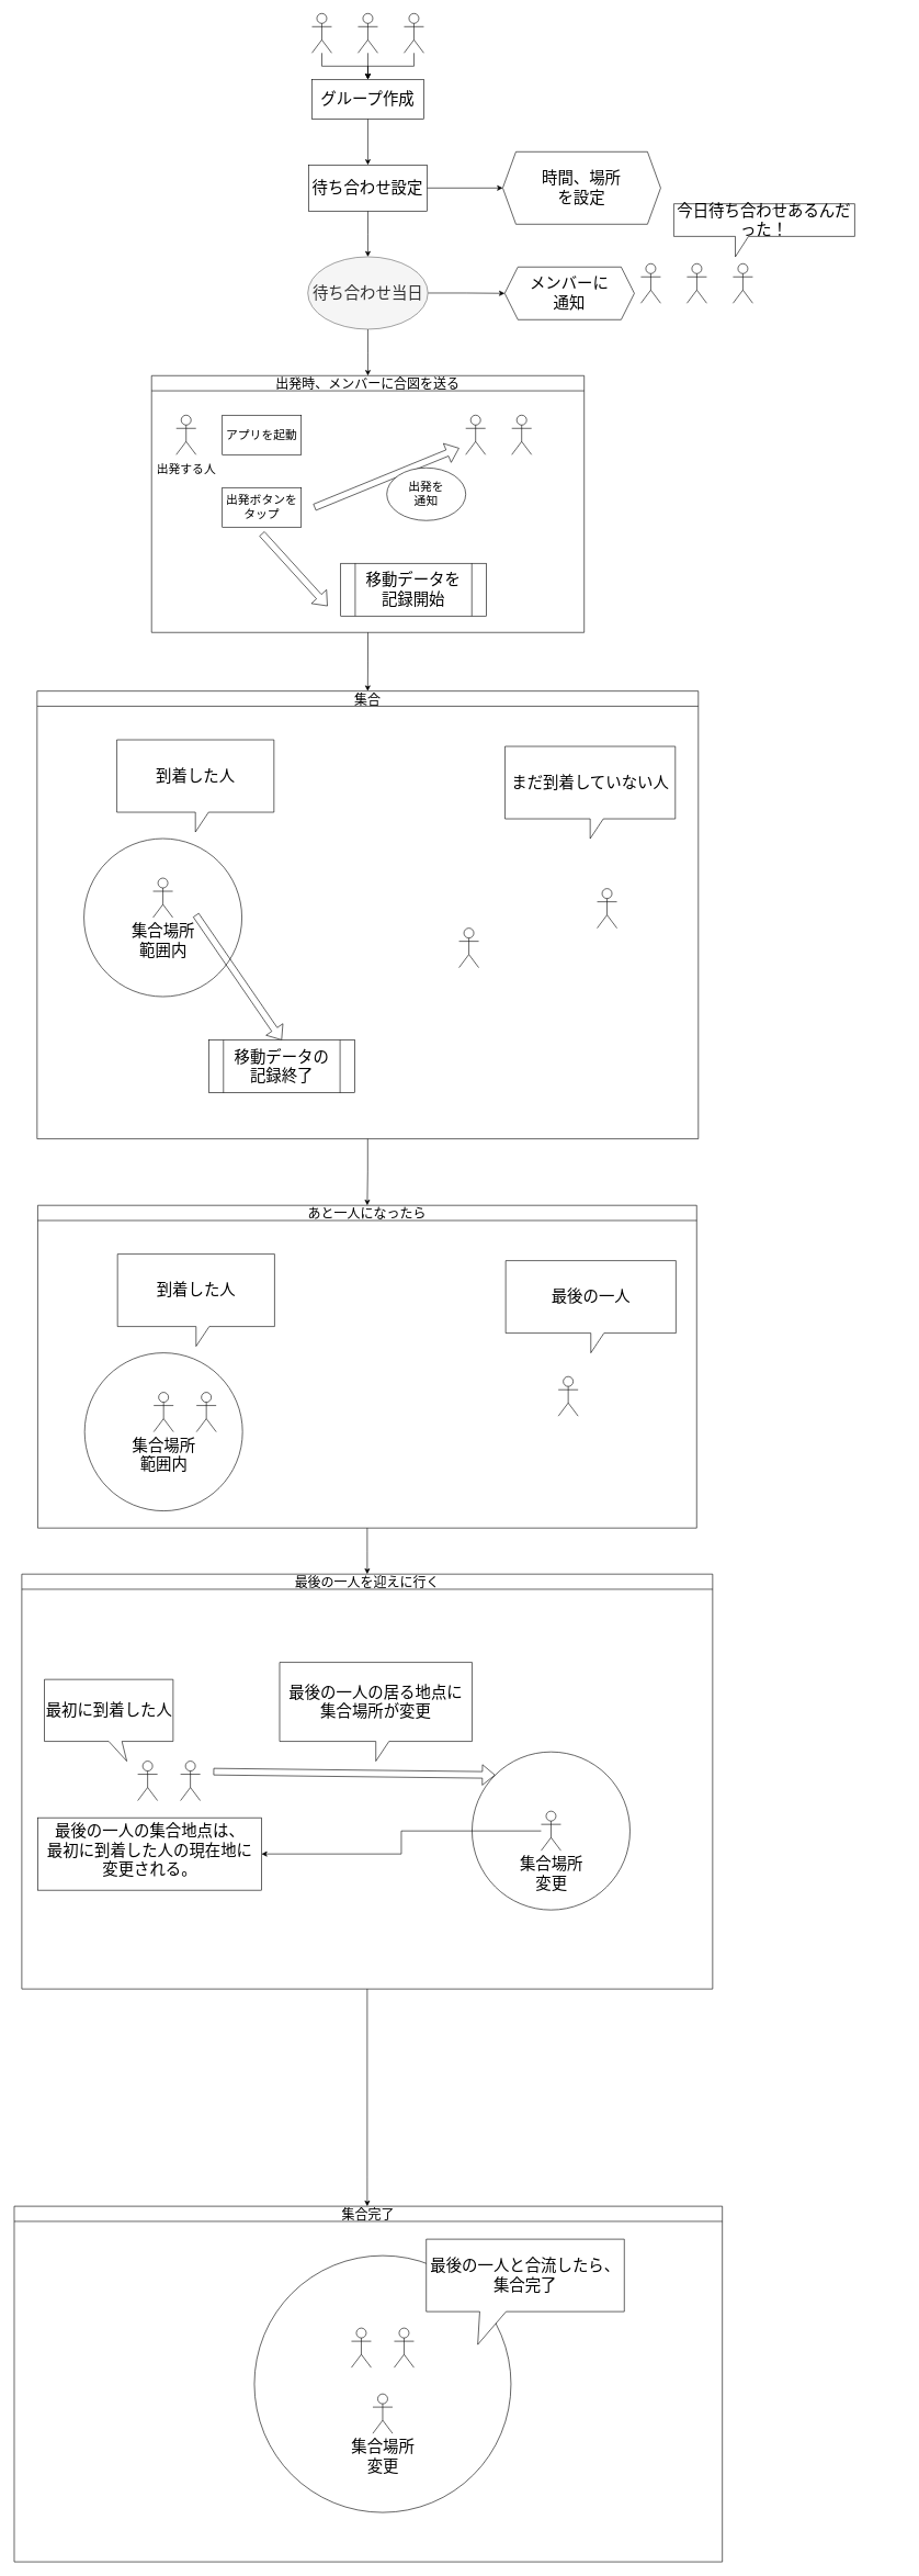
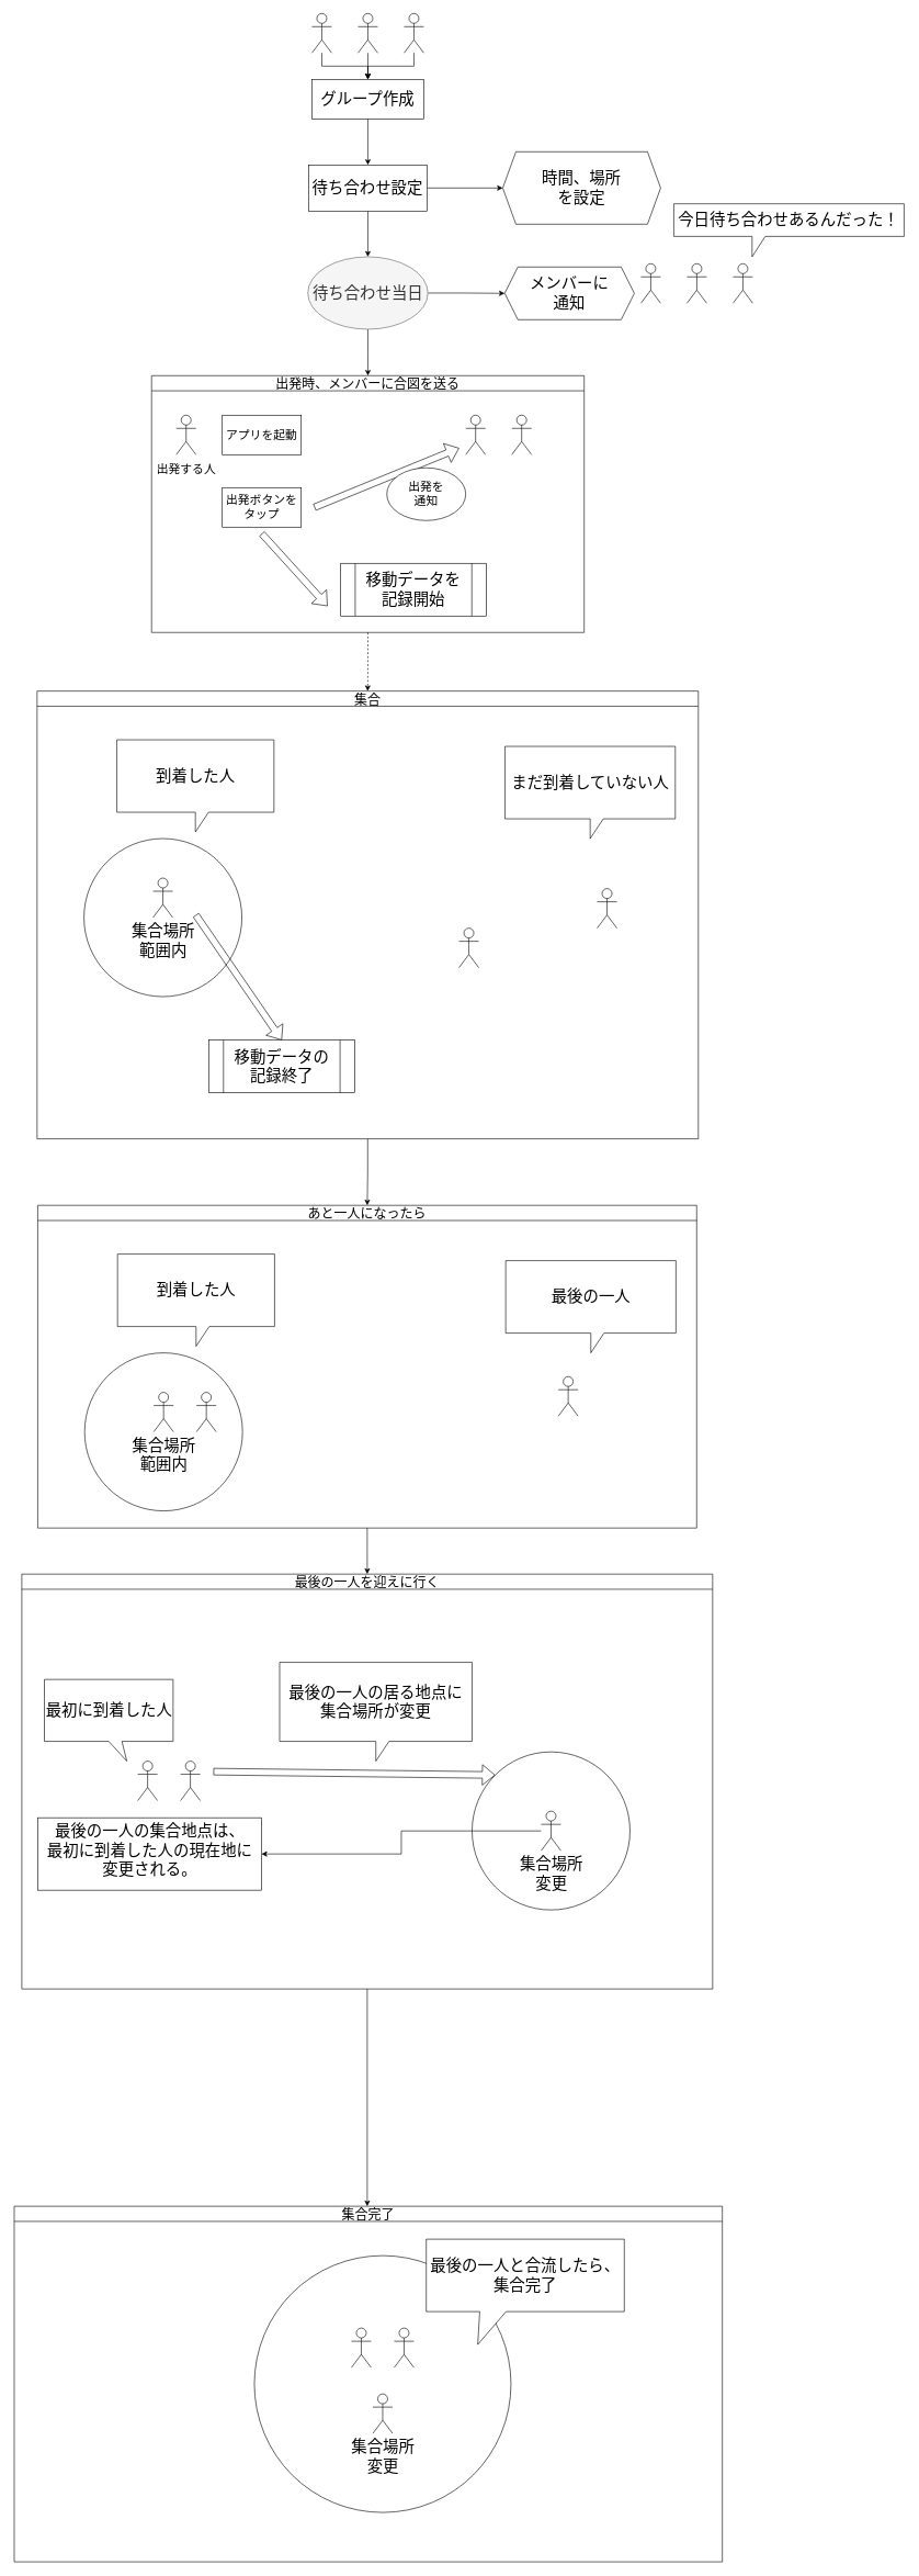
  <mxCell id="0" />
  <mxCell id="1" parent="0" />
  <mxCell id="2" value="" style="edgeStyle=orthogonalEdgeStyle;rounded=0;orthogonalLoop=1;jettySize=auto;html=1;fontSize=24;" parent="1" source="3" target="12" edge="1"><mxGeometry relative="1" as="geometry" /></mxCell>
  <mxCell id="3" value="&lt;font style=&quot;font-size: 24px;&quot;&gt;グループ作成&lt;/font&gt;" style="rounded=0;whiteSpace=wrap;html=1;" parent="1" vertex="1"><mxGeometry x="473.25" y="120" width="170" height="60" as="geometry" /></mxCell>
  <mxCell id="4" value="" style="edgeStyle=orthogonalEdgeStyle;rounded=0;orthogonalLoop=1;jettySize=auto;html=1;fontSize=24;" parent="1" source="5" target="3" edge="1"><mxGeometry relative="1" as="geometry" /></mxCell>
  <mxCell id="5" value="&lt;br&gt;" style="shape=umlActor;verticalLabelPosition=bottom;verticalAlign=top;html=1;outlineConnect=0;fontSize=24;" parent="1" vertex="1"><mxGeometry x="473.25" y="20" width="30" height="60" as="geometry" /></mxCell>
  <mxCell id="6" style="edgeStyle=orthogonalEdgeStyle;rounded=0;orthogonalLoop=1;jettySize=auto;html=1;fontSize=24;entryX=0.5;entryY=0;entryDx=0;entryDy=0;" parent="1" source="7" target="3" edge="1"><mxGeometry relative="1" as="geometry"><mxPoint x="558.25" y="110" as="targetPoint" /></mxGeometry></mxCell>
  <mxCell id="7" value="" style="shape=umlActor;verticalLabelPosition=bottom;verticalAlign=top;html=1;outlineConnect=0;fontSize=24;" parent="1" vertex="1"><mxGeometry x="543.25" y="20" width="30" height="60" as="geometry" /></mxCell>
  <mxCell id="8" value="" style="edgeStyle=orthogonalEdgeStyle;rounded=0;orthogonalLoop=1;jettySize=auto;html=1;fontSize=24;" parent="1" source="9" target="3" edge="1"><mxGeometry relative="1" as="geometry" /></mxCell>
  <mxCell id="9" value="" style="shape=umlActor;verticalLabelPosition=bottom;verticalAlign=top;html=1;outlineConnect=0;fontSize=24;" parent="1" vertex="1"><mxGeometry x="613.25" y="20" width="30" height="60" as="geometry" /></mxCell>
  <mxCell id="10" value="" style="edgeStyle=orthogonalEdgeStyle;rounded=0;orthogonalLoop=1;jettySize=auto;html=1;fontSize=24;" parent="1" source="12" target="16" edge="1"><mxGeometry relative="1" as="geometry" /></mxCell>
  <mxCell id="11" style="edgeStyle=orthogonalEdgeStyle;rounded=0;orthogonalLoop=1;jettySize=auto;html=1;entryX=0;entryY=0.5;entryDx=0;entryDy=0;" parent="1" source="12" target="13" edge="1"><mxGeometry relative="1" as="geometry" /></mxCell>
  <mxCell id="12" value="待ち合わせ設定" style="rounded=0;whiteSpace=wrap;html=1;fontSize=24;" parent="1" vertex="1"><mxGeometry x="468.25" y="250" width="180" height="70" as="geometry" /></mxCell>
  <mxCell id="13" value="時間、場所&lt;br&gt;を設定" style="shape=hexagon;perimeter=hexagonPerimeter2;whiteSpace=wrap;html=1;fixedSize=1;fontSize=24;" parent="1" vertex="1"><mxGeometry x="763.25" y="230" width="240" height="110" as="geometry" /></mxCell>
  <mxCell id="14" style="edgeStyle=orthogonalEdgeStyle;rounded=0;orthogonalLoop=1;jettySize=auto;html=1;entryX=0.5;entryY=0;entryDx=0;entryDy=0;fontSize=24;" parent="1" source="16" target="18" edge="1"><mxGeometry relative="1" as="geometry" /></mxCell>
  <mxCell id="15" style="edgeStyle=orthogonalEdgeStyle;rounded=0;orthogonalLoop=1;jettySize=auto;html=1;entryX=0;entryY=0.5;entryDx=0;entryDy=0;" parent="1" source="16" target="31" edge="1"><mxGeometry relative="1" as="geometry" /></mxCell>
  <mxCell id="16" value="待ち合わせ当日" style="ellipse;whiteSpace=wrap;html=1;fontSize=24;fillColor=#f5f5f5;fontColor=#333333;strokeColor=#666666;" parent="1" vertex="1"><mxGeometry x="467" y="389.5" width="182.5" height="110" as="geometry" /></mxCell>
- <mxCell id="17" value="" style="edgeStyle=orthogonalEdgeStyle;rounded=0;orthogonalLoop=1;jettySize=auto;html=1;fontSize=24;" parent="1" source="18" target="34" edge="1"><mxGeometry relative="1" as="geometry" /></mxCell>
+ <mxCell id="17" value="" style="edgeStyle=orthogonalEdgeStyle;rounded=0;orthogonalLoop=1;jettySize=auto;html=1;fontSize=24;dashed=1;" parent="1" source="18" target="34" edge="1"><mxGeometry relative="1" as="geometry" /></mxCell>
  <mxCell id="18" value="出発時、メンバーに合図を送る" style="swimlane;fontSize=20;fontStyle=0" parent="1" vertex="1"><mxGeometry x="229.5" y="570" width="657.5" height="390" as="geometry" /></mxCell>
  <mxCell id="19" value="&lt;font style=&quot;font-size: 18px;&quot;&gt;出発する人&lt;/font&gt;" style="shape=umlActor;verticalLabelPosition=bottom;verticalAlign=top;html=1;outlineConnect=0;fontSize=24;" parent="18" vertex="1"><mxGeometry x="37.5" y="60" width="30" height="60" as="geometry" /></mxCell>
  <mxCell id="20" value="アプリを起動" style="rounded=0;whiteSpace=wrap;html=1;fontSize=18;" parent="18" vertex="1"><mxGeometry x="107.5" y="60" width="120" height="60" as="geometry" /></mxCell>
  <mxCell id="21" value="出発ボタンを&lt;br&gt;タップ" style="rounded=0;whiteSpace=wrap;html=1;fontSize=18;" parent="18" vertex="1"><mxGeometry x="107.5" y="170" width="120" height="60" as="geometry" /></mxCell>
  <mxCell id="22" value="" style="shape=umlActor;verticalLabelPosition=bottom;verticalAlign=top;html=1;outlineConnect=0;fontSize=24;" parent="18" vertex="1"><mxGeometry x="477.5" y="60" width="30" height="60" as="geometry" /></mxCell>
  <mxCell id="23" value="" style="shape=umlActor;verticalLabelPosition=bottom;verticalAlign=top;html=1;outlineConnect=0;fontSize=24;" parent="18" vertex="1"><mxGeometry x="547.5" y="60" width="30" height="60" as="geometry" /></mxCell>
  <mxCell id="24" value="" style="shape=flexArrow;endArrow=classic;html=1;rounded=0;fontSize=18;" parent="18" edge="1"><mxGeometry width="50" height="50" relative="1" as="geometry"><mxPoint x="247.5" y="200" as="sourcePoint" /><mxPoint x="467.5" y="110" as="targetPoint" /></mxGeometry></mxCell>
  <mxCell id="25" value="出発を&lt;br&gt;通知" style="ellipse;whiteSpace=wrap;html=1;fontSize=18;" parent="18" vertex="1"><mxGeometry x="357.5" y="140" width="120" height="80" as="geometry" /></mxCell>
  <mxCell id="26" value="&lt;font style=&quot;font-size: 24px;&quot;&gt;移動データを&lt;br&gt;記録開始&lt;br&gt;&lt;/font&gt;" style="shape=process;whiteSpace=wrap;html=1;backgroundOutline=1;fontSize=18;" parent="18" vertex="1"><mxGeometry x="287.5" y="285" width="221.25" height="80" as="geometry" /></mxCell>
  <mxCell id="27" value="" style="shape=flexArrow;endArrow=classic;html=1;rounded=0;fontSize=18;" parent="18" edge="1"><mxGeometry width="50" height="50" relative="1" as="geometry"><mxPoint x="167.5" y="240" as="sourcePoint" /><mxPoint x="267.5" y="350" as="targetPoint" /></mxGeometry></mxCell>
  <mxCell id="28" value="&lt;br&gt;" style="shape=umlActor;verticalLabelPosition=bottom;verticalAlign=top;html=1;outlineConnect=0;fontSize=24;" parent="1" vertex="1"><mxGeometry x="973.25" y="400" width="30" height="60" as="geometry" /></mxCell>
  <mxCell id="29" value="" style="shape=umlActor;verticalLabelPosition=bottom;verticalAlign=top;html=1;outlineConnect=0;fontSize=24;" parent="1" vertex="1"><mxGeometry x="1043.25" y="400" width="30" height="60" as="geometry" /></mxCell>
  <mxCell id="30" value="" style="shape=umlActor;verticalLabelPosition=bottom;verticalAlign=top;html=1;outlineConnect=0;fontSize=24;" parent="1" vertex="1"><mxGeometry x="1113.25" y="400" width="30" height="60" as="geometry" /></mxCell>
  <mxCell id="31" value="メンバーに&lt;br&gt;通知" style="shape=hexagon;perimeter=hexagonPerimeter2;whiteSpace=wrap;html=1;fixedSize=1;fontSize=24;" parent="1" vertex="1"><mxGeometry x="766.25" y="405" width="197" height="80" as="geometry" /></mxCell>
- <mxCell id="32" value="今日待ち合わせあるんだった！" style="shape=callout;whiteSpace=wrap;html=1;perimeter=calloutPerimeter;fontSize=24;position2=0.34;size=31;position=0.34;" parent="1" vertex="1"><mxGeometry x="1023.25" y="309" width="275" height="80.5" as="geometry" /></mxCell>
+ <mxCell id="32" value="今日待ち合わせあるんだった！" style="shape=callout;whiteSpace=wrap;html=1;perimeter=calloutPerimeter;fontSize=24;position2=0.34;size=31;position=0.34;" parent="1" vertex="1"><mxGeometry x="1023.25" y="309" width="350" height="80.5" as="geometry" /></mxCell>
  <mxCell id="33" value="" style="edgeStyle=orthogonalEdgeStyle;rounded=0;orthogonalLoop=1;jettySize=auto;html=1;fontSize=24;" parent="1" source="34" target="44" edge="1"><mxGeometry relative="1" as="geometry" /></mxCell>
  <mxCell id="34" value="集合" style="swimlane;fontSize=20;fontStyle=0" parent="1" vertex="1"><mxGeometry x="55.5" y="1049" width="1005" height="680" as="geometry" /></mxCell>
  <mxCell id="35" value="" style="ellipse;whiteSpace=wrap;html=1;aspect=fixed;fontSize=24;" parent="34" vertex="1"><mxGeometry x="71.25" y="224" width="240" height="240" as="geometry" /></mxCell>
  <mxCell id="36" value="集合場所&lt;br&gt;範囲内" style="shape=umlActor;verticalLabelPosition=bottom;verticalAlign=top;html=1;outlineConnect=0;fontSize=24;" parent="34" vertex="1"><mxGeometry x="176.25" y="284" width="30" height="60" as="geometry" /></mxCell>
  <mxCell id="37" value="" style="shape=umlActor;verticalLabelPosition=bottom;verticalAlign=top;html=1;outlineConnect=0;fontSize=24;" parent="34" vertex="1"><mxGeometry x="641.25" y="360" width="30" height="60" as="geometry" /></mxCell>
  <mxCell id="38" value="" style="shape=umlActor;verticalLabelPosition=bottom;verticalAlign=top;html=1;outlineConnect=0;fontSize=24;" parent="34" vertex="1"><mxGeometry x="851.25" y="300" width="30" height="60" as="geometry" /></mxCell>
  <mxCell id="39" value="到着した人" style="shape=callout;whiteSpace=wrap;html=1;perimeter=calloutPerimeter;fontSize=24;" parent="34" vertex="1"><mxGeometry x="121.25" y="74" width="238.75" height="140" as="geometry" /></mxCell>
  <mxCell id="40" value="まだ到着していない人" style="shape=callout;whiteSpace=wrap;html=1;perimeter=calloutPerimeter;fontSize=24;base=20;" parent="34" vertex="1"><mxGeometry x="711.25" y="84" width="258.75" height="140" as="geometry" /></mxCell>
  <mxCell id="41" value="" style="shape=flexArrow;endArrow=classic;html=1;rounded=0;fontSize=24;entryX=0.5;entryY=0;entryDx=0;entryDy=0;" parent="34" target="42" edge="1"><mxGeometry width="50" height="50" relative="1" as="geometry"><mxPoint x="241.25" y="340" as="sourcePoint" /><mxPoint x="321.25" y="530" as="targetPoint" /></mxGeometry></mxCell>
  <mxCell id="42" value="&lt;font style=&quot;font-size: 24px;&quot;&gt;移動データの&lt;br&gt;記録終了&lt;br&gt;&lt;/font&gt;" style="shape=process;whiteSpace=wrap;html=1;backgroundOutline=1;fontSize=18;" parent="34" vertex="1"><mxGeometry x="261.25" y="530" width="221.25" height="80" as="geometry" /></mxCell>
  <mxCell id="43" value="" style="edgeStyle=orthogonalEdgeStyle;rounded=0;orthogonalLoop=1;jettySize=auto;html=1;fontSize=24;" parent="1" source="44" target="52" edge="1"><mxGeometry relative="1" as="geometry" /></mxCell>
  <mxCell id="44" value="あと一人になったら" style="swimlane;fontSize=20;fontStyle=0" parent="1" vertex="1"><mxGeometry x="56.5" y="1830" width="1001.5" height="490" as="geometry" /></mxCell>
  <mxCell id="45" value="" style="ellipse;whiteSpace=wrap;html=1;aspect=fixed;fontSize=24;" parent="44" vertex="1"><mxGeometry x="71.25" y="224" width="240" height="240" as="geometry" /></mxCell>
  <mxCell id="46" value="集合場所&lt;br&gt;範囲内" style="shape=umlActor;verticalLabelPosition=bottom;verticalAlign=top;html=1;outlineConnect=0;fontSize=24;" parent="44" vertex="1"><mxGeometry x="176.25" y="284" width="30" height="60" as="geometry" /></mxCell>
  <mxCell id="47" value="" style="shape=umlActor;verticalLabelPosition=bottom;verticalAlign=top;html=1;outlineConnect=0;fontSize=24;" parent="44" vertex="1"><mxGeometry x="241.25" y="284" width="30" height="60" as="geometry" /></mxCell>
  <mxCell id="48" value="" style="shape=umlActor;verticalLabelPosition=bottom;verticalAlign=top;html=1;outlineConnect=0;fontSize=24;" parent="44" vertex="1"><mxGeometry x="791.25" y="260" width="30" height="60" as="geometry" /></mxCell>
  <mxCell id="49" value="到着した人" style="shape=callout;whiteSpace=wrap;html=1;perimeter=calloutPerimeter;fontSize=24;" parent="44" vertex="1"><mxGeometry x="121.25" y="74" width="238.75" height="140" as="geometry" /></mxCell>
  <mxCell id="50" value="最後の一人" style="shape=callout;whiteSpace=wrap;html=1;perimeter=calloutPerimeter;fontSize=24;base=20;" parent="44" vertex="1"><mxGeometry x="711.25" y="84" width="258.75" height="140" as="geometry" /></mxCell>
  <mxCell id="51" value="" style="edgeStyle=orthogonalEdgeStyle;rounded=0;orthogonalLoop=1;jettySize=auto;html=1;fontSize=24;" parent="1" source="52" target="62" edge="1"><mxGeometry relative="1" as="geometry"><Array as="points"><mxPoint x="558" y="3305" /><mxPoint x="558" y="3305" /></Array></mxGeometry></mxCell>
  <mxCell id="52" value="最後の一人を迎えに行く" style="swimlane;fontSize=20;fontStyle=0" parent="1" vertex="1"><mxGeometry x="32.25" y="2390" width="1050" height="630" as="geometry" /></mxCell>
  <mxCell id="53" value="" style="ellipse;whiteSpace=wrap;html=1;aspect=fixed;fontSize=24;" parent="52" vertex="1"><mxGeometry x="684.37" y="270" width="240" height="240" as="geometry" /></mxCell>
  <mxCell id="54" value="" style="shape=umlActor;verticalLabelPosition=bottom;verticalAlign=top;html=1;outlineConnect=0;fontSize=24;" parent="52" vertex="1"><mxGeometry x="176.25" y="284" width="30" height="60" as="geometry" /></mxCell>
  <mxCell id="55" value="" style="shape=umlActor;verticalLabelPosition=bottom;verticalAlign=top;html=1;outlineConnect=0;fontSize=24;" parent="52" vertex="1"><mxGeometry x="241.25" y="284" width="30" height="60" as="geometry" /></mxCell>
  <mxCell id="56" value="集合場所&lt;br&gt;変更" style="shape=umlActor;verticalLabelPosition=bottom;verticalAlign=top;html=1;outlineConnect=0;fontSize=24;" parent="52" vertex="1"><mxGeometry x="789.37" y="360" width="30" height="60" as="geometry" /></mxCell>
  <mxCell id="57" value="" style="shape=flexArrow;endArrow=classic;html=1;rounded=0;fontSize=24;entryX=0;entryY=0;entryDx=0;entryDy=0;" parent="52" target="53" edge="1"><mxGeometry width="50" height="50" relative="1" as="geometry"><mxPoint x="291.25" y="300" as="sourcePoint" /><mxPoint x="331.25" y="290" as="targetPoint" /></mxGeometry></mxCell>
  <mxCell id="58" value="最後の一人の居る地点に&lt;br&gt;集合場所が変更" style="shape=callout;whiteSpace=wrap;html=1;perimeter=calloutPerimeter;fontSize=24;" parent="52" vertex="1"><mxGeometry x="391.87" y="134" width="292.5" height="150" as="geometry" /></mxCell>
  <mxCell id="59" value="最後の一人の集合地点は、&lt;br&gt;最初に到着した人の現在地に&lt;br&gt;変更される。" style="whiteSpace=wrap;html=1;fontSize=24;verticalAlign=top;" parent="52" vertex="1"><mxGeometry x="24.37" y="370" width="340" height="110" as="geometry" /></mxCell>
  <mxCell id="60" value="" style="edgeStyle=orthogonalEdgeStyle;rounded=0;orthogonalLoop=1;jettySize=auto;html=1;fontSize=24;" parent="52" source="56" target="59" edge="1"><mxGeometry relative="1" as="geometry" /></mxCell>
  <mxCell id="61" value="最初に到着した人" style="shape=callout;whiteSpace=wrap;html=1;perimeter=calloutPerimeter;fontSize=24;position2=0.64;" parent="52" vertex="1"><mxGeometry x="34.37" y="160" width="195.63" height="124" as="geometry" /></mxCell>
  <mxCell id="62" value="集合完了" style="swimlane;fontSize=20;fontStyle=0" parent="1" vertex="1"><mxGeometry x="20.75" y="3350" width="1076.25" height="540" as="geometry" /></mxCell>
  <mxCell id="63" value="" style="ellipse;whiteSpace=wrap;html=1;aspect=fixed;fontSize=24;" parent="62" vertex="1"><mxGeometry x="365" y="75" width="390" height="390" as="geometry" /></mxCell>
  <mxCell id="64" value="" style="shape=umlActor;verticalLabelPosition=bottom;verticalAlign=top;html=1;outlineConnect=0;fontSize=24;" parent="62" vertex="1"><mxGeometry x="512.5" y="185" width="30" height="60" as="geometry" /></mxCell>
  <mxCell id="65" value="" style="shape=umlActor;verticalLabelPosition=bottom;verticalAlign=top;html=1;outlineConnect=0;fontSize=24;" parent="62" vertex="1"><mxGeometry x="577.5" y="185" width="30" height="60" as="geometry" /></mxCell>
  <mxCell id="66" value="集合場所&lt;br&gt;変更" style="shape=umlActor;verticalLabelPosition=bottom;verticalAlign=top;html=1;outlineConnect=0;fontSize=24;" parent="62" vertex="1"><mxGeometry x="545" y="285" width="30" height="60" as="geometry" /></mxCell>
  <mxCell id="67" value="最後の一人と合流したら、&lt;br&gt;集合完了" style="shape=callout;whiteSpace=wrap;html=1;perimeter=calloutPerimeter;fontSize=24;position2=0.26;size=50;position=0.27;base=40;" parent="62" vertex="1"><mxGeometry x="626.25" y="50" width="301" height="160" as="geometry" /></mxCell>
